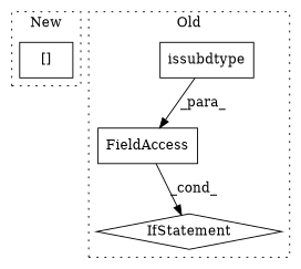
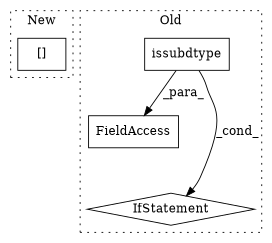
  digraph {
    node [shape=box]
    n1 [a=2 l="6,1" label="[]" s="11776,11789"]
    n2 [a=32 l="11,1" label=issubdtype s="9775,9811"]
    n3 [a=22 l=13 label=FieldAccess s=9798]
    n4 [a=25 l=3 label=IfStatement s=9812 shape=diamond]
    subgraph cluster_1 {
      label=New
      style=dotted
      n1
    }
    subgraph cluster_2 {
      label=Old
      style=dotted
      n2
      n3
      n4
    }
    n2 -> n3 [label=_para_]
-   n3 -> n4 [label=_cond_]
+   n2 -> n4 [label=_cond_]
  }
